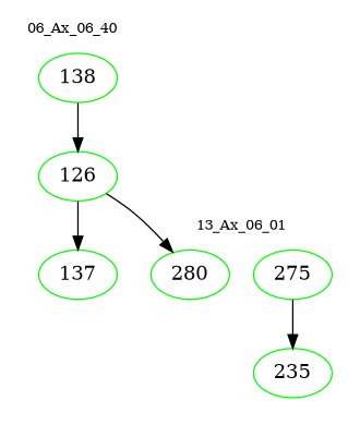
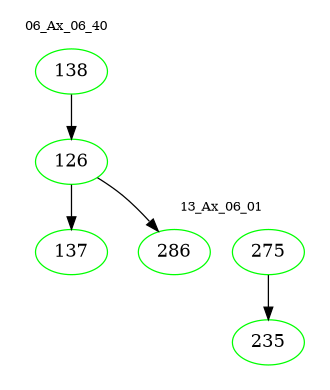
  digraph {
    node [color=green]
    edge [color=black]
    n1 [label=275]
    n2 [label=235]
-   n3 [label=280]
+   n3 [label=286]
    n4 [label=138]
    n5 [label=126]
    n6 [label=137]
    subgraph cluster_1 {
      color=white
      fontsize=10
      label="13_Ax_06_01"
      n1
      n2
      n3
    }
    subgraph cluster_2 {
      color=white
      fontsize=10
      label="06_Ax_06_40"
      n4
      n5
      n6
    }
    n1 -> n2
    n4 -> n5
    n5 -> n3
    n5 -> n6
  }
